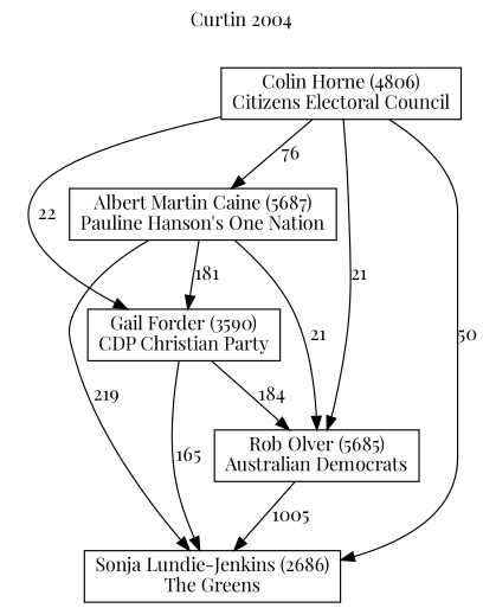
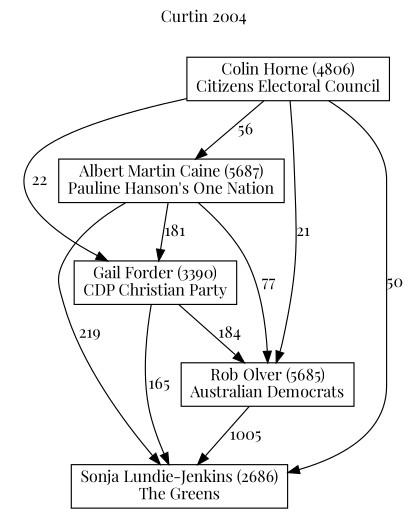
  digraph {
    fontname="Playfair Display"
    label="Curtin 2004"
    labelloc=t
    mclimit=10
    node [fontname="Playfair Display" shape=box]
    edge [fontname="Playfair Display"]
    n1 [label="Albert Martin Caine (5687)\nPauline Hanson's One Nation"]
-   n2 [label="Gail Forder (3590)\nCDP Christian Party"]
+   n2 [label="Gail Forder (3390)\nCDP Christian Party"]
    n3 [label="Rob Olver (5685)\nAustralian Democrats"]
    n4 [label="Sonja Lundie-Jenkins (2686)\nThe Greens"]
    n5 [label="Colin Horne (4806)\nCitizens Electoral Council"]
    n1 -> n2 [label=181]
-   n1 -> n3 [label=21]
+   n1 -> n3 [label=77]
    n1 -> n4 [label=219]
    n2 -> n3 [label=184]
    n2 -> n4 [label=165]
    n3 -> n4 [label=1005]
-   n5 -> n1 [label=76]
+   n5 -> n1 [label=56]
    n5 -> n2 [label=22]
    n5 -> n3 [label=21]
    n5 -> n4 [label=50]
  }
